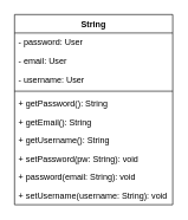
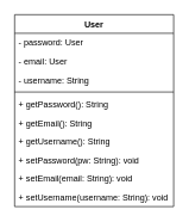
  <mxCell id="0" />
  <mxCell id="1" parent="0" />
- <mxCell id="2" value="String" style="swimlane;fontStyle=1;align=center;verticalAlign=top;childLayout=stackLayout;horizontal=1;startSize=26;horizontalStack=0;resizeParent=1;resizeParentMax=0;resizeLast=0;collapsible=1;marginBottom=0;" parent="1" vertex="1"><mxGeometry x="20" y="20" width="223" height="268" as="geometry"><mxRectangle x="48" y="96" width="54" height="26" as="alternateBounds" /></mxGeometry></mxCell>
+ <mxCell id="2" value="User" style="swimlane;fontStyle=1;align=center;verticalAlign=top;childLayout=stackLayout;horizontal=1;startSize=26;horizontalStack=0;resizeParent=1;resizeParentMax=0;resizeLast=0;collapsible=1;marginBottom=0;" parent="1" vertex="1"><mxGeometry x="20" y="20" width="223" height="268" as="geometry"><mxRectangle x="48" y="96" width="54" height="26" as="alternateBounds" /></mxGeometry></mxCell>
  <mxCell id="3" value="- password: User" style="text;strokeColor=none;fillColor=none;align=left;verticalAlign=top;spacingLeft=4;spacingRight=4;overflow=hidden;rotatable=0;points=[[0,0.5],[1,0.5]];portConstraint=eastwest;" parent="2" vertex="1"><mxGeometry y="26" width="223" height="26" as="geometry" /></mxCell>
  <mxCell id="4" value="- email: User" style="text;strokeColor=none;fillColor=none;align=left;verticalAlign=top;spacingLeft=4;spacingRight=4;overflow=hidden;rotatable=0;points=[[0,0.5],[1,0.5]];portConstraint=eastwest;" parent="2" vertex="1"><mxGeometry y="52" width="223" height="26" as="geometry" /></mxCell>
- <mxCell id="5" value="- username: User" style="text;strokeColor=none;fillColor=none;align=left;verticalAlign=top;spacingLeft=4;spacingRight=4;overflow=hidden;rotatable=0;points=[[0,0.5],[1,0.5]];portConstraint=eastwest;" parent="2" vertex="1"><mxGeometry y="78" width="223" height="26" as="geometry" /></mxCell>
+ <mxCell id="5" value="- username: String" style="text;strokeColor=none;fillColor=none;align=left;verticalAlign=top;spacingLeft=4;spacingRight=4;overflow=hidden;rotatable=0;points=[[0,0.5],[1,0.5]];portConstraint=eastwest;" parent="2" vertex="1"><mxGeometry y="78" width="223" height="26" as="geometry" /></mxCell>
  <mxCell id="6" value="" style="line;strokeWidth=1;fillColor=none;align=left;verticalAlign=middle;spacingTop=-1;spacingLeft=3;spacingRight=3;rotatable=0;labelPosition=right;points=[];portConstraint=eastwest;" parent="2" vertex="1"><mxGeometry y="104" width="223" height="8" as="geometry" /></mxCell>
  <mxCell id="7" value="+ getPassword(): String" style="text;strokeColor=none;fillColor=none;align=left;verticalAlign=top;spacingLeft=4;spacingRight=4;overflow=hidden;rotatable=0;points=[[0,0.5],[1,0.5]];portConstraint=eastwest;" parent="2" vertex="1"><mxGeometry y="112" width="223" height="26" as="geometry" /></mxCell>
  <mxCell id="8" value="+ getEmail(): String" style="text;strokeColor=none;fillColor=none;align=left;verticalAlign=top;spacingLeft=4;spacingRight=4;overflow=hidden;rotatable=0;points=[[0,0.5],[1,0.5]];portConstraint=eastwest;" parent="2" vertex="1"><mxGeometry y="138" width="223" height="26" as="geometry" /></mxCell>
  <mxCell id="9" value="+ getUsername(): String" style="text;strokeColor=none;fillColor=none;align=left;verticalAlign=top;spacingLeft=4;spacingRight=4;overflow=hidden;rotatable=0;points=[[0,0.5],[1,0.5]];portConstraint=eastwest;" parent="2" vertex="1"><mxGeometry y="164" width="223" height="26" as="geometry" /></mxCell>
  <mxCell id="10" value="+ setPassword(pw: String): void" style="text;strokeColor=none;fillColor=none;align=left;verticalAlign=top;spacingLeft=4;spacingRight=4;overflow=hidden;rotatable=0;points=[[0,0.5],[1,0.5]];portConstraint=eastwest;" parent="2" vertex="1"><mxGeometry y="190" width="223" height="26" as="geometry" /></mxCell>
- <mxCell id="11" value="+ password(email: String): void" style="text;strokeColor=none;fillColor=none;align=left;verticalAlign=top;spacingLeft=4;spacingRight=4;overflow=hidden;rotatable=0;points=[[0,0.5],[1,0.5]];portConstraint=eastwest;" parent="2" vertex="1"><mxGeometry y="216" width="223" height="26" as="geometry" /></mxCell>
+ <mxCell id="11" value="+ setEmail(email: String): void" style="text;strokeColor=none;fillColor=none;align=left;verticalAlign=top;spacingLeft=4;spacingRight=4;overflow=hidden;rotatable=0;points=[[0,0.5],[1,0.5]];portConstraint=eastwest;" parent="2" vertex="1"><mxGeometry y="216" width="223" height="26" as="geometry" /></mxCell>
  <mxCell id="12" value="+ setUsername(username: String): void" style="text;strokeColor=none;fillColor=none;align=left;verticalAlign=top;spacingLeft=4;spacingRight=4;overflow=hidden;rotatable=0;points=[[0,0.5],[1,0.5]];portConstraint=eastwest;" parent="2" vertex="1"><mxGeometry y="242" width="223" height="26" as="geometry" /></mxCell>
